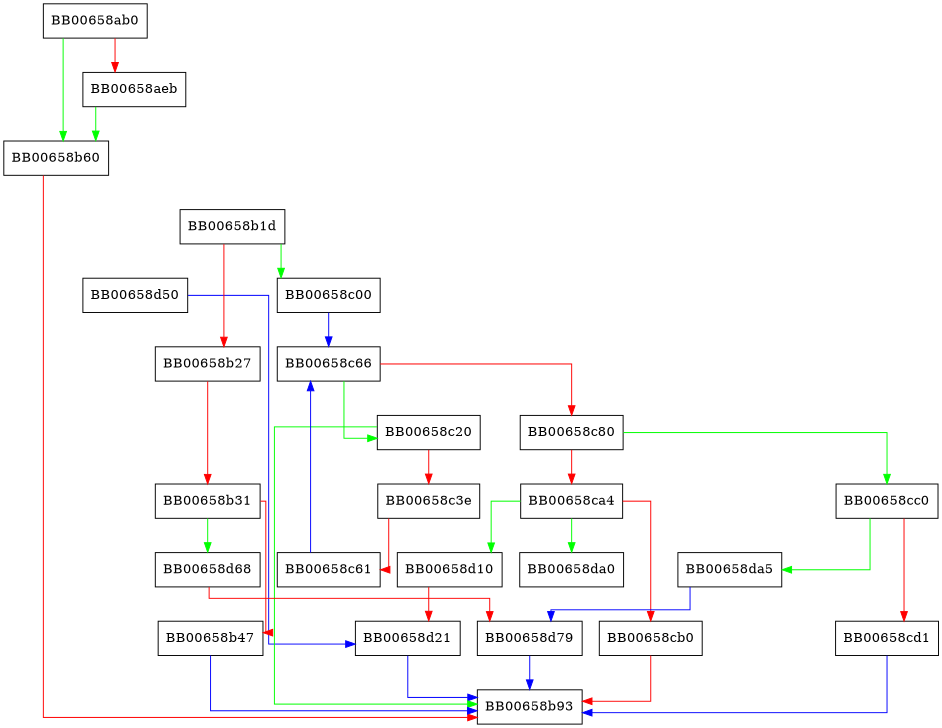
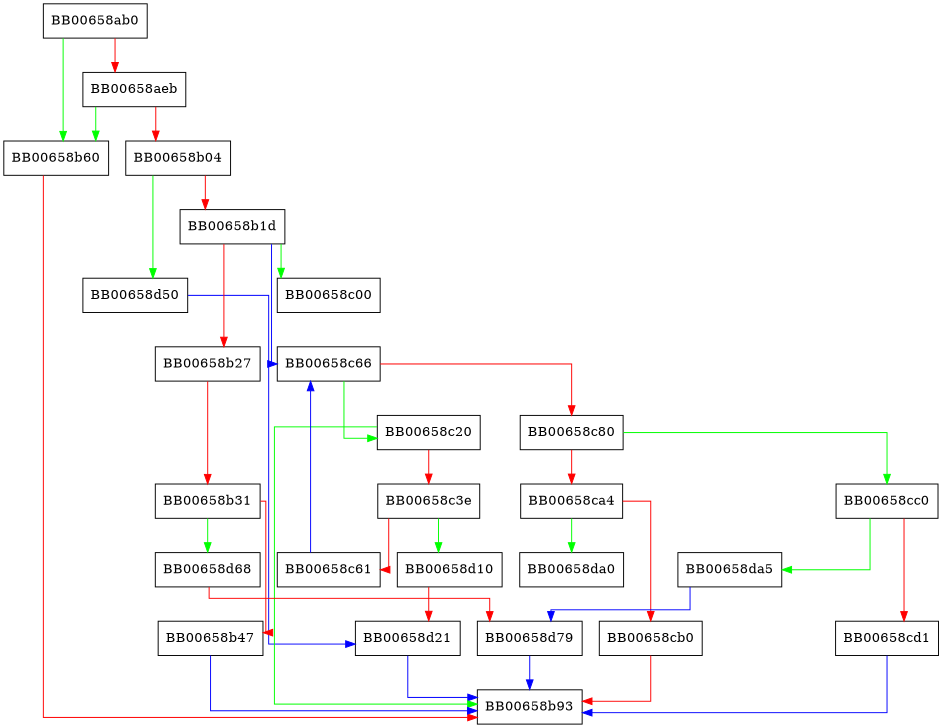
  digraph {
    splines=ortho
    node [shape=box]
    edge [color=red]
    BB00658ab0
    BB00658b60
    BB00658aeb
    BB00658b93
+   BB00658b04
    BB00658d50
    BB00658b1d
    BB00658d21
    BB00658c00
    BB00658b27
    BB00658c66
    BB00658b31
    BB00658c20
    BB00658c80
    BB00658d68
    BB00658b47
    BB00658d79
    BB00658c3e
    BB00658cc0
    BB00658ca4
    BB00658d10
    BB00658c61
    BB00658da5
    BB00658cd1
    BB00658da0
    BB00658cb0
    BB00658ab0 -> BB00658b60 [color=green]
    BB00658ab0 -> BB00658aeb
    BB00658b60 -> BB00658b93
    BB00658aeb -> BB00658b60 [color=green]
+   BB00658aeb -> BB00658b04
+   BB00658b04 -> BB00658d50 [color=green]
+   BB00658b04 -> BB00658b1d
    BB00658d50 -> BB00658d21 [color=blue]
    BB00658b1d -> BB00658c00 [color=green]
    BB00658b1d -> BB00658b27
    BB00658d21 -> BB00658b93 [color=blue]
-   BB00658c00 -> BB00658c66 [color=blue]
+   BB00658b1d -> BB00658c66 [color=blue]
    BB00658b27 -> BB00658b31
    BB00658c66 -> BB00658c20 [color=green]
    BB00658c66 -> BB00658c80
    BB00658b31 -> BB00658d68 [color=green]
    BB00658b31 -> BB00658b47
    BB00658c20 -> BB00658b93 [color=green]
    BB00658c20 -> BB00658c3e
    BB00658c80 -> BB00658cc0 [color=green]
    BB00658c80 -> BB00658ca4
    BB00658d68 -> BB00658d79
    BB00658b47 -> BB00658b93 [color=blue]
    BB00658d79 -> BB00658b93 [color=blue]
-   BB00658ca4 -> BB00658d10 [color=green]
+   BB00658c3e -> BB00658d10 [color=green]
    BB00658c3e -> BB00658c61
    BB00658cc0 -> BB00658da5 [color=green]
    BB00658cc0 -> BB00658cd1
    BB00658ca4 -> BB00658da0 [color=green]
    BB00658ca4 -> BB00658cb0
    BB00658d10 -> BB00658d21
    BB00658c61 -> BB00658c66 [color=blue]
    BB00658da5 -> BB00658d79 [color=blue]
    BB00658cd1 -> BB00658b93 [color=blue]
    BB00658cb0 -> BB00658b93
  }
